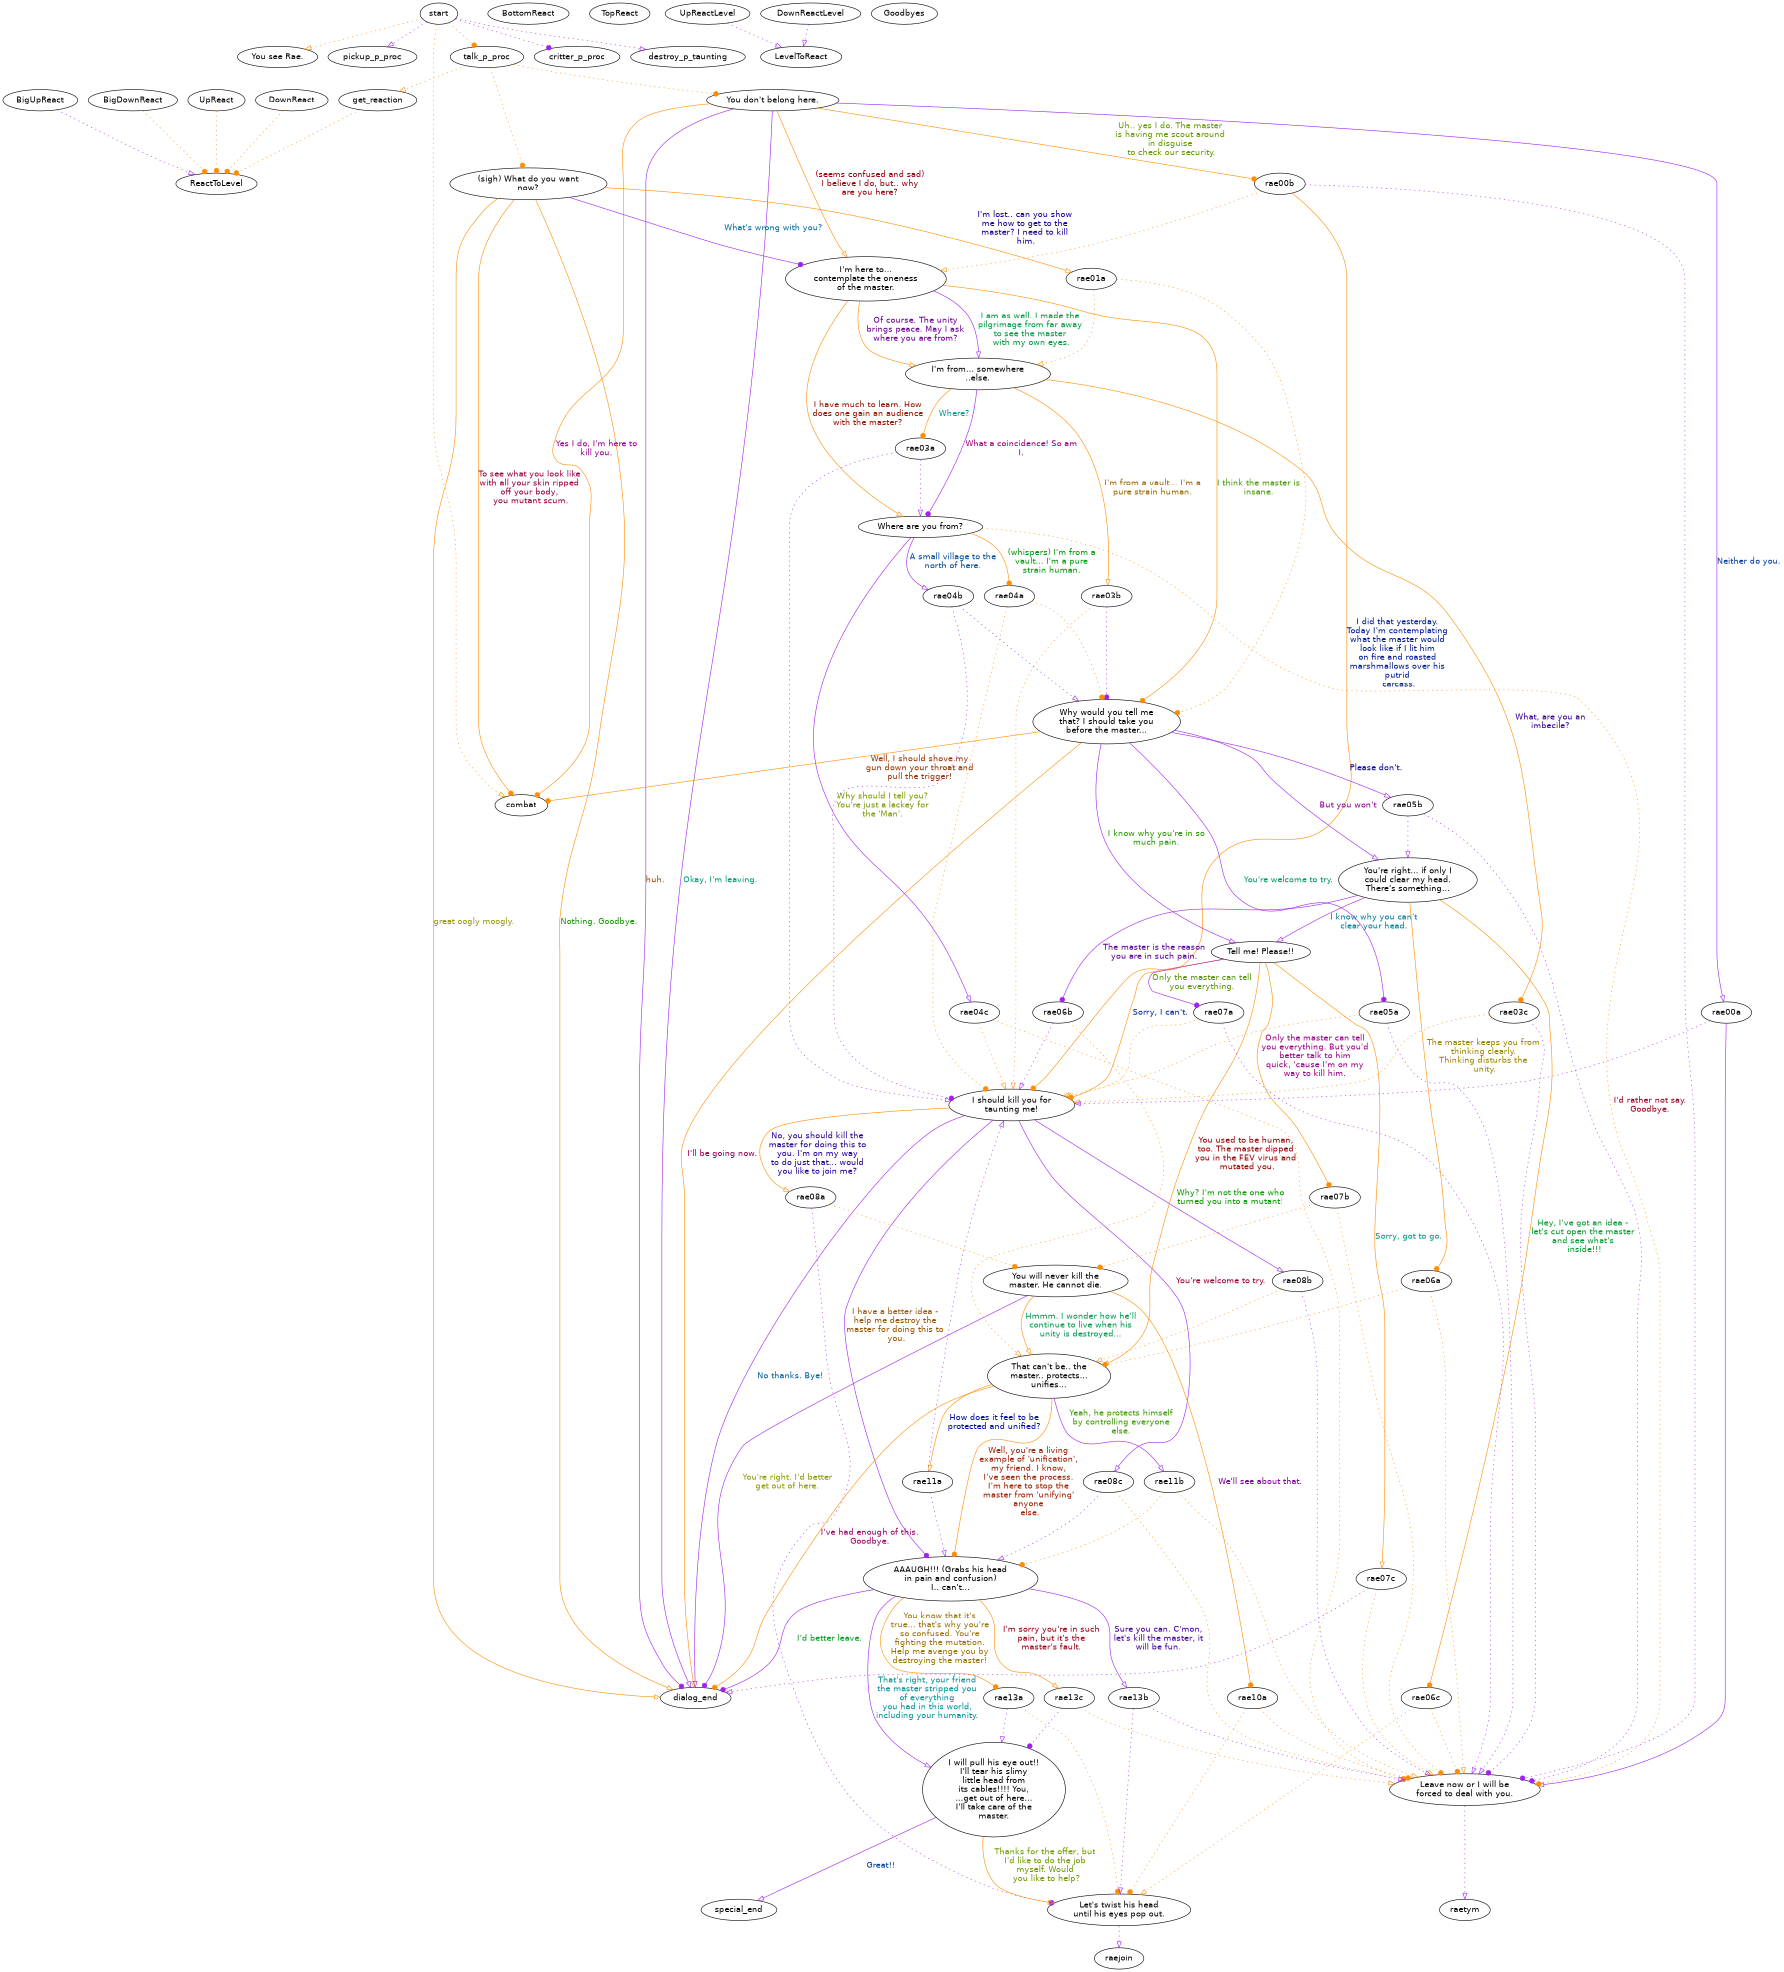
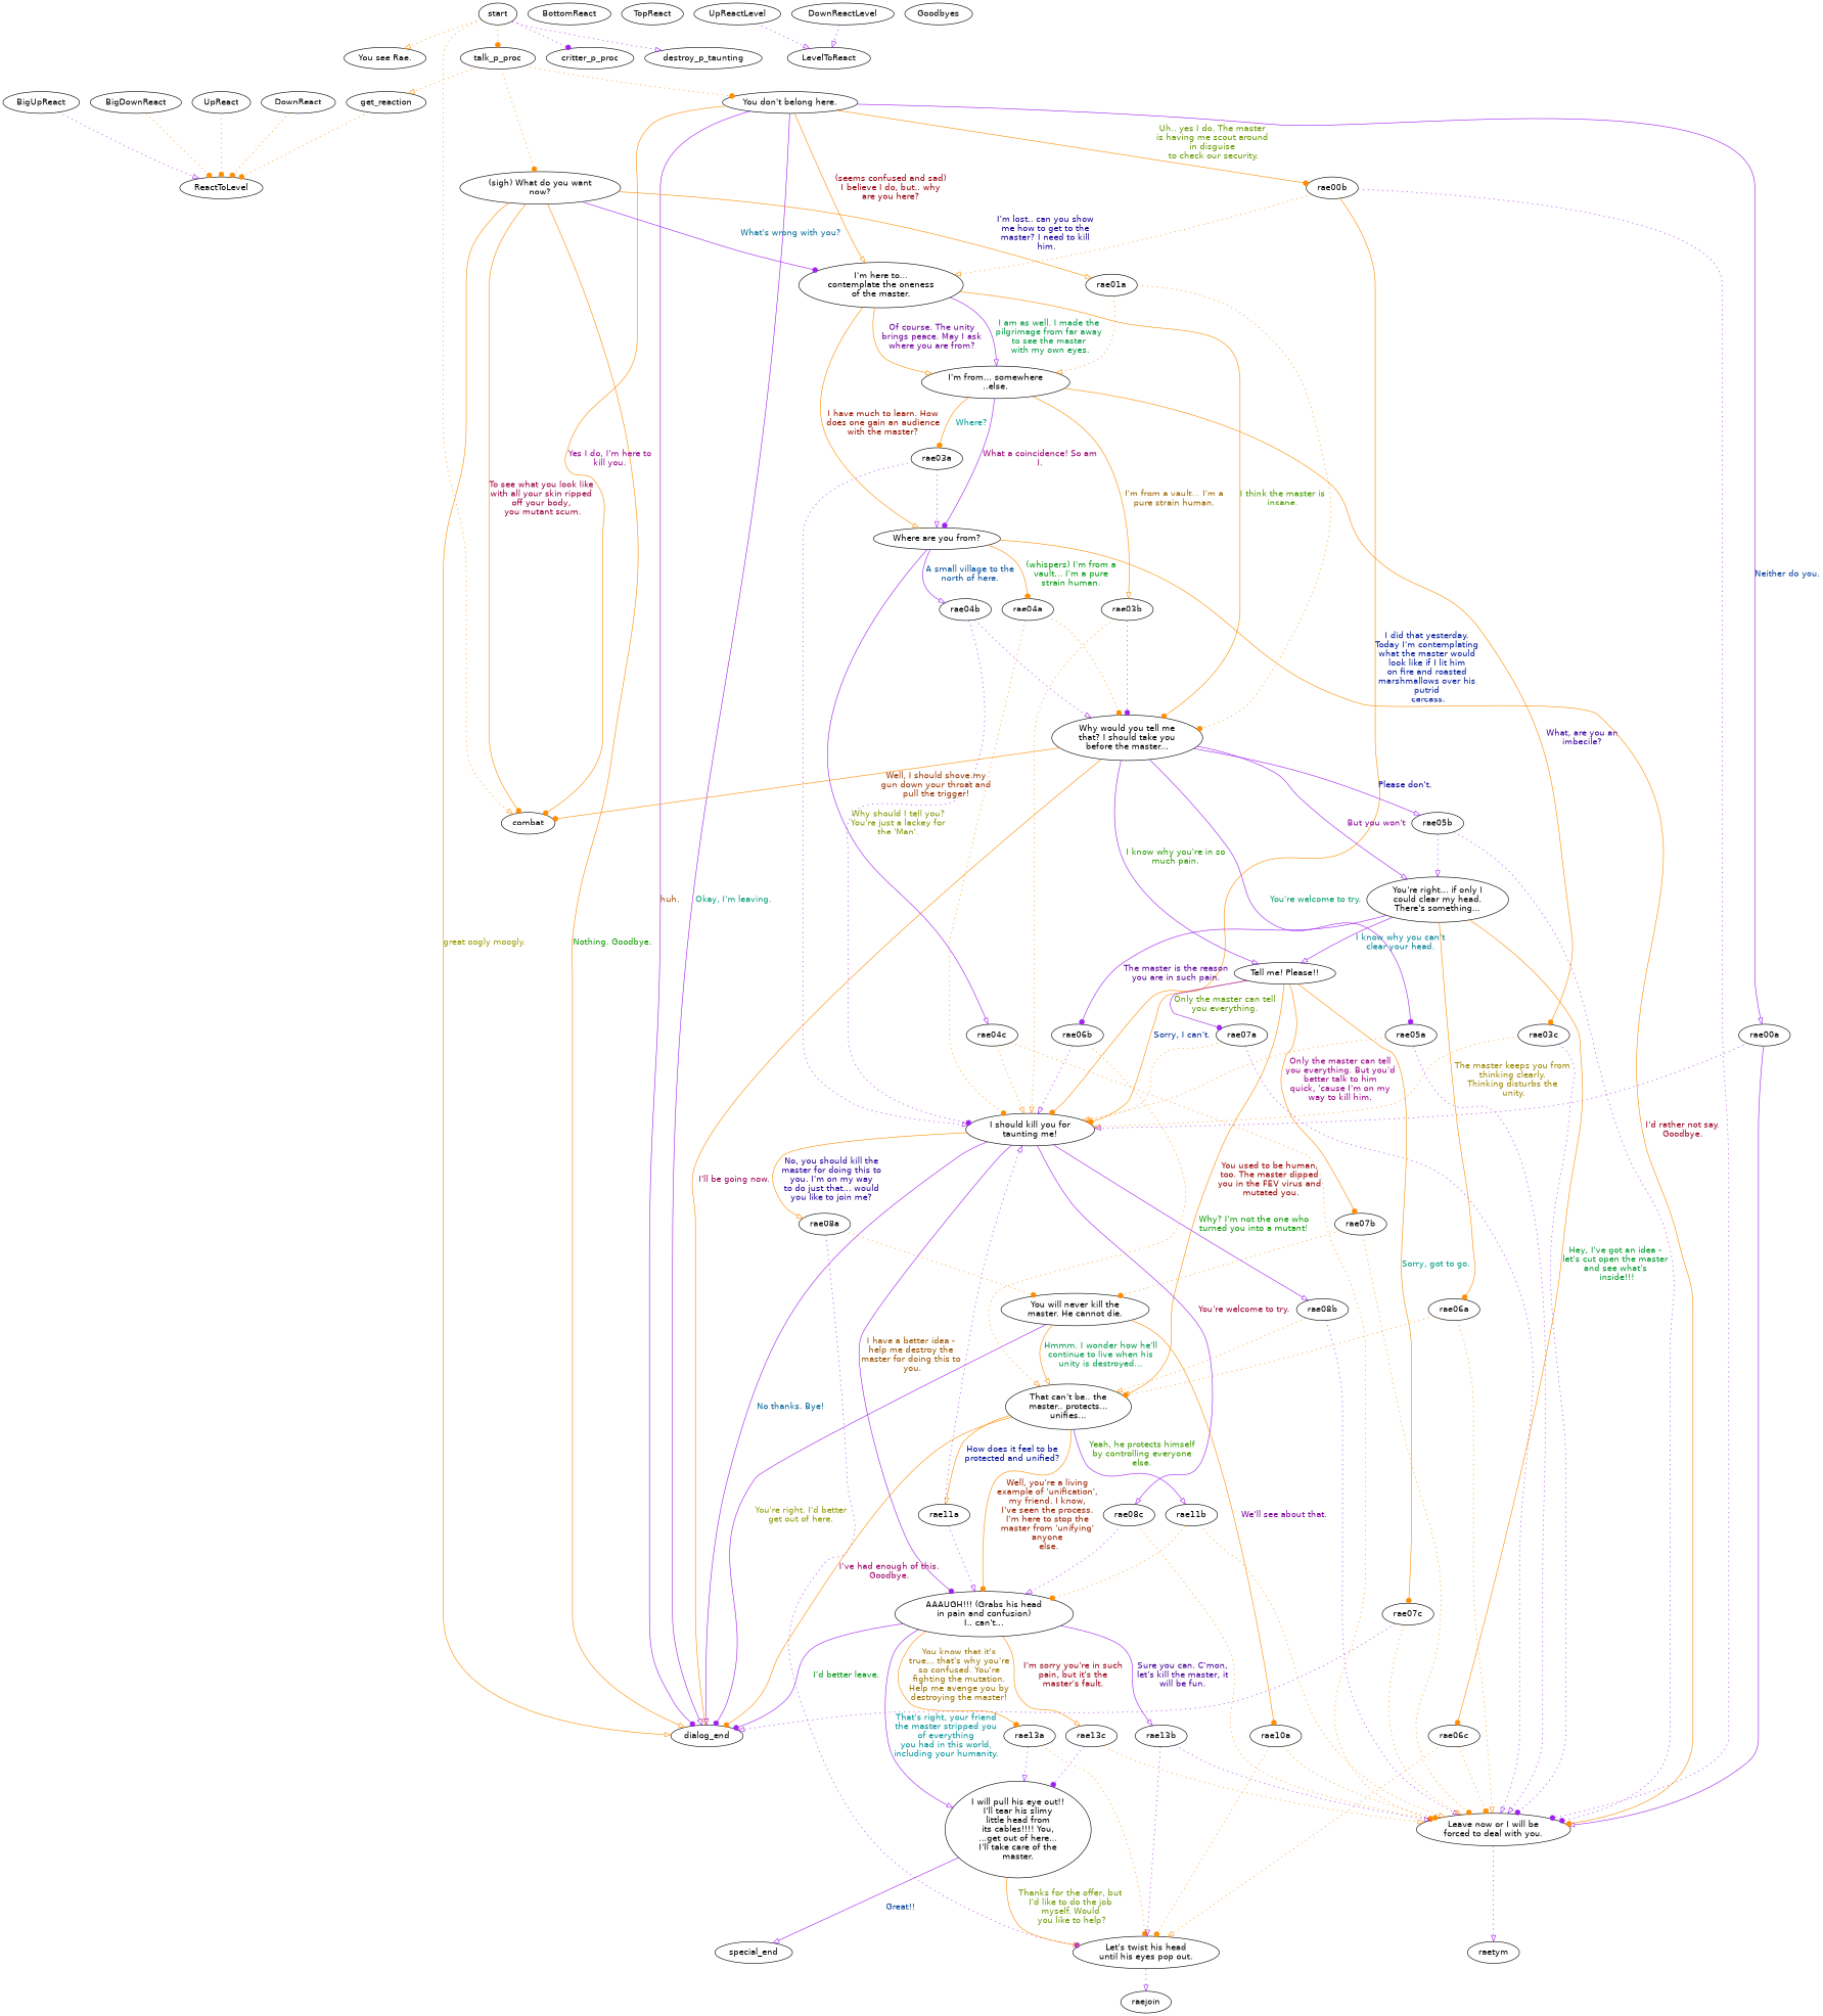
  digraph {
    fontname="DejaVu Sans"
    node [color="#000000" fillcolor="#FFFFFF" fontname="DejaVu Sans" style=filled]
    edge [arrowhead=onormal color=darkorange fontname="DejaVu Sans" style=dotted]
    n1 [label="You see Rae."]
    start
-   pickup_p_proc
    talk_p_proc
    combat
    critter_p_proc
    n7 [label=destroy_p_taunting]
    get_reaction
    n9 [label="You don't belong here."]
    n10 [label="(sigh) What do you want\nnow?"]
    ReactToLevel
    n12 [label="I'm here to...\ncontemplate the oneness\nof the master."]
    rae00a
    rae00b
    dialog_end
    rae01a
    n17 [label="I'm from... somewhere\n..else."]
    n18 [label="Why would you tell me\nthat? I should take you\nbefore the master..."]
    n19 [label="Where are you from?"]
    n20 [label="I should kill you for\ntaunting me!"]
    n21 [label="Leave now or I will be\nforced to deal with you."]
    n22 [label="AAAUGH!!! (Grabs his head\nin pain and confusion)\nI.. can't..."]
    rae08a
    rae08b
    rae08c
    rae03a
    rae03b
    rae03c
    n29 [label="You're right... if only I\ncould clear my head.\nThere's something..."]
    rae05a
    rae05b
    n32 [label="Tell me! Please!!"]
    rae04a
    rae04b
    rae04c
    raetym
    n37 [label="I will pull his eye out!!\nI'll tear his slimy\nlittle head from\nits cables!!!! You,\n...get out of here...\nI'll take care of the\nmaster."]
    rae13a
    rae13b
    rae13c
    n41 [label="Let's twist his head\nuntil his eyes pop out."]
    n42 [label="You will never kill the\nmaster. He cannot die."]
    n43 [label="That can't be.. the\nmaster.. protects...\nunifies..."]
    rae06a
    rae06b
    rae06c
    rae07a
    rae07b
    rae07c
    rae11a
    rae11b
    raejoin
    rae10a
    special_end
    UpReact
    DownReact
    BottomReact
    TopReact
    BigUpReact
    BigDownReact
    UpReactLevel
    LevelToReact
    DownReactLevel
    Goodbyes
    start -> n1
-   start -> pickup_p_proc [color=purple]
    start -> talk_p_proc [arrowhead=dot]
    start -> combat
    start -> critter_p_proc [arrowhead=dot color=purple]
    start -> n7 [color=purple]
    talk_p_proc -> get_reaction
    talk_p_proc -> n9 [arrowhead=dot]
    talk_p_proc -> n10 [arrowhead=dot]
    get_reaction -> ReactToLevel [arrowhead=dot]
    n9 -> combat [arrowhead=dot fontcolor="#990092" label="Yes I do, I'm here to\nkill you." style=""]
    n9 -> n12 [fontcolor="#99000C" label="(seems confused and sad)\nI believe I do, but.. why\nare you here?" style=""]
    n9 -> rae00a [color=purple fontcolor="#003999" label="Neither do you." style=""]
    n9 -> rae00b [arrowhead=dot fontcolor="#659900" label="Uh.. yes I do. The master\nis having me scout around\nin disguise\n to check our security." style=""]
    n9 -> dialog_end [color=purple fontcolor="#009973" label="Okay, I'm leaving." style=""]
    n9 -> dialog_end [arrowhead=dot color=purple fontcolor="#994700" label="huh." style=""]
    n10 -> combat [arrowhead=dot fontcolor="#99003F" label="To see what you look like\nwith all your skin ripped\noff your body,\n you mutant scum." style=""]
    n10 -> n12 [arrowhead=dot color=purple fontcolor="#006C99" label="What's wrong with you?" style=""]
    n10 -> dialog_end [fontcolor="#139900" label="Nothing. Goodbye." style=""]
    n10 -> dialog_end [fontcolor="#999900" label="great oogly moogly." style=""]
    n10 -> rae01a [fontcolor="#1A0099" label="I'm lost.. can you show\nme how to get to the\nmaster? I need to kill\n him." style=""]
    n12 -> n17 [fontcolor="#6D0099" label="Of course. The unity\nbrings peace. May I ask\nwhere you are from?" style=""]
    n12 -> n17 [color=purple fontcolor="#009940" label="I am as well. I made the\npilgrimage from far away\nto see the master\n with my own eyes." style=""]
    n12 -> n18 [arrowhead=dot fontcolor="#469900" label="I think the master is\ninsane." style=""]
    n12 -> n19 [fontcolor="#991300" label="I have much to learn. How\ndoes one gain an audience\nwith the master?" style=""]
    rae00a -> n20 [color=purple]
    rae00a -> n21 [color=purple style=solid]
    rae00b -> n12
    rae00b -> n20 [arrowhead=dot fontcolor="#001999" label="I did that yesterday.\nToday I'm contemplating\nwhat the master would\nlook like if I lit him\non fire and roasted\nmarshmallows over his\nputrid\n carcass." style=""]
    rae00b -> n21 [arrowhead=dot color=purple]
    rae01a -> n17
    rae01a -> n18 [arrowhead=dot]
    n17 -> n19 [arrowhead=dot color=purple fontcolor="#990072" label="What a coincidence! So am\nI." style=""]
    n17 -> rae03a [arrowhead=dot fontcolor="#009993" label="Where?" style=""]
    n17 -> rae03b [fontcolor="#996600" label="I'm from a vault... I'm a\npure strain human." style=""]
    n17 -> rae03c [arrowhead=dot fontcolor="#3A0099" label="What, are you an\nimbecile?" style=""]
    n18 -> combat [arrowhead=dot fontcolor="#993300" label="Well, I should shove my\ngun down your throat and\npull the trigger!" style=""]
    n18 -> dialog_end [fontcolor="#990053" label="I'll be going now." style=""]
    n18 -> n29 [color=purple fontcolor="#8C0099" label="But you won't" style=""]
    n18 -> rae05a [arrowhead=dot color=purple fontcolor="#009960" label="You're welcome to try." style=""]
    n18 -> rae05b [color=purple fontcolor="#060099" label="Please don't." style=""]
    n18 -> n32 [color=purple fontcolor="#269900" label="I know why you're in so\nmuch pain." style=""]
-   n19 -> n21 [arrowhead=dot fontcolor="#990020" label="I'd rather not say.\nGoodbye."]
+   n19 -> n21 [arrowhead=dot fontcolor="#990020" label="I'd rather not say.\nGoodbye." style=""]
    n19 -> rae04a [arrowhead=dot fontcolor="#00990D" label="(whispers) I'm from a\nvault... I'm a pure\nstrain human." style=""]
    n19 -> rae04b [color=purple fontcolor="#004C99" label="A small village to the\nnorth of here." style=""]
    n19 -> rae04c [color=purple fontcolor="#799900" label="Why should I tell you?\nYou're just a lackey for\nthe 'Man'." style=""]
    n20 -> dialog_end [color=purple fontcolor="#006099" label="No thanks. Bye!" style=""]
    n20 -> n22 [arrowhead=dot color=purple fontcolor="#995300" label="I have a better idea -\nhelp me destroy the\nmaster for doing this to\n you." style=""]
    n20 -> rae08a [fontcolor="#260099" label="No, you should kill the\nmaster for doing this to\nyou. I'm on my way\nto do just that... would\nyou like to join me?" style=""]
    n20 -> rae08b [color=purple fontcolor="#079900" label="Why? I'm not the one who\nturned you into a mutant!" style=""]
    n20 -> rae08c [color=purple fontcolor="#990033" label="You're welcome to try." style=""]
    n21 -> raetym [color=purple]
    n22 -> dialog_end [arrowhead=dot color=purple fontcolor="#009919" label="I'd better leave." style=""]
    n22 -> n37 [color=purple fontcolor="#009399" label="That's right, your friend\nthe master stripped you\nof everything\nyou had in this world,\nincluding your humanity." style=""]
    n22 -> rae13a [arrowhead=dot fontcolor="#997200" label="You know that it's\ntrue... that's why you're\nso confused. You're\nfighting the mutation.\nHelp me avenge you by\ndestroying the master!" style=""]
    n22 -> rae13b [color=purple fontcolor="#460099" label="Sure you can. C'mon,\nlet's kill the master, it\nwill be fun." style=""]
    n22 -> rae13c [fontcolor="#990014" label="I'm sorry you're in such\npain, but it's the\nmaster's fault." style=""]
    rae08a -> n41 [arrowhead=dot color=purple]
    rae08a -> n42 [arrowhead=dot]
    rae08b -> n21 [color=purple]
    rae08b -> n43
    rae08c -> n21 [arrowhead=dot]
    rae08c -> n22 [color=purple]
    rae03a -> n19 [color=purple]
    rae03a -> n20 [color=purple]
    rae03b -> n18 [arrowhead=dot color=purple]
    rae03b -> n20
    rae03c -> n20
    rae03c -> n21 [arrowhead=dot color=purple]
    n29 -> n32 [color=purple fontcolor="#008099" label="I know why you can't\nclear your head." style=""]
    n29 -> rae06a [arrowhead=dot fontcolor="#998600" label="The master keeps you from\nthinking clearly.\nThinking disturbs the\n unity." style=""]
    n29 -> rae06b [arrowhead=dot color=purple fontcolor="#590099" label="The master is the reason\nyou are in such pain." style=""]
    n29 -> rae06c [arrowhead=dot fontcolor="#00992D" label="Hey, I've got an idea -\nlet's cut open the master\nand see what's\n inside!!!" style=""]
    rae05a -> n20
    rae05a -> n21 [color=purple]
    rae05b -> n21 [arrowhead=dot color=purple]
    rae05b -> n29 [color=purple]
    n32 -> n20 [arrowhead=dot fontcolor="#002D99" label="Sorry, I can't." style=""]
    n32 -> n43 [fontcolor="#990000" label="You used to be human,\ntoo. The master dipped\nyou in the FEV virus and\n mutated you." style=""]
    n32 -> rae07a [arrowhead=dot color=purple fontcolor="#599900" label="Only the master can tell\nyou everything." style=""]
    n32 -> rae07b [arrowhead=dot fontcolor="#990086" label="Only the master can tell\nyou everything. But you'd\nbetter talk to him\nquick, 'cause I'm on my\nway to kill him." style=""]
-   n32 -> rae07c [fontcolor="#00997F" label="Sorry, got to go." style=""]
+   n32 -> rae07c [arrowhead=dot fontcolor="#00997F" label="Sorry, got to go." style=""]
    rae04a -> n18 [arrowhead=dot]
    rae04a -> n20 [arrowhead=dot]
    rae04b -> n18 [color=purple]
    rae04b -> n20 [arrowhead=dot color=purple]
    rae04c -> n20
    rae04c -> n21 [arrowhead=dot]
    n37 -> n41 [fontcolor="#6D9900" label="Thanks for the offer, but\nI'd like to do the job\nmyself. Would\n you like to help?" style=""]
    n37 -> special_end [color=purple fontcolor="#004099" label="Great!!" style=""]
    rae13a -> n37 [color=purple]
    rae13a -> n41 [arrowhead=dot]
    rae13b -> n21 [color=purple]
    rae13b -> n41 [color=purple]
    rae13c -> n21
    rae13c -> n37 [arrowhead=dot color=purple]
    n41 -> raejoin [color=purple]
    n42 -> dialog_end [arrowhead=dot color=purple fontcolor="#8D9900" label="You're right. I'd better\nget out of here." style=""]
    n42 -> n43 [fontcolor="#00994C" label="Hmmm. I wonder how he'll\ncontinue to live when his\nunity is destroyed..." style=""]
    n42 -> rae10a [arrowhead=dot fontcolor="#790099" label="We'll see about that." style=""]
    n43 -> dialog_end [arrowhead=dot fontcolor="#990066" label="I've had enough of this.\nGoodbye." style=""]
    n43 -> n22 [arrowhead=dot fontcolor="#992000" label="Well, you're a living\nexample of 'unification',\nmy friend. I know,\nI've seen the process.\nI'm here to stop the\nmaster from 'unifying'\nanyone\n else." style=""]
    n43 -> rae11a [fontcolor="#000D99" label="How does it feel to be\nprotected and unified?" style=""]
    n43 -> rae11b [color=purple fontcolor="#3A9900" label="Yeah, he protects himself\nby controlling everyone\nelse." style=""]
    rae06a -> n21
    rae06a -> n43 [arrowhead=dot]
    rae06b -> n20 [color=purple]
    rae06b -> n43
    rae06c -> n21 [arrowhead=dot]
    rae06c -> n41
    rae07a -> n20
    rae07a -> n21 [color=purple]
    rae07b -> n21 [arrowhead=dot]
    rae07b -> n42 [arrowhead=dot]
    rae07c -> dialog_end [color=purple]
    rae07c -> n21
    rae11a -> n20 [color=purple]
    rae11a -> n22 [color=purple]
    rae11b -> n21
    rae11b -> n22 [arrowhead=dot]
    rae10a -> n21 [arrowhead=dot]
    rae10a -> n41 [arrowhead=dot]
    UpReact -> ReactToLevel [arrowhead=dot]
    DownReact -> ReactToLevel [arrowhead=dot]
    BigUpReact -> ReactToLevel [color=purple]
    BigDownReact -> ReactToLevel [arrowhead=dot]
    UpReactLevel -> LevelToReact [color=purple]
    DownReactLevel -> LevelToReact [color=purple]
  }
